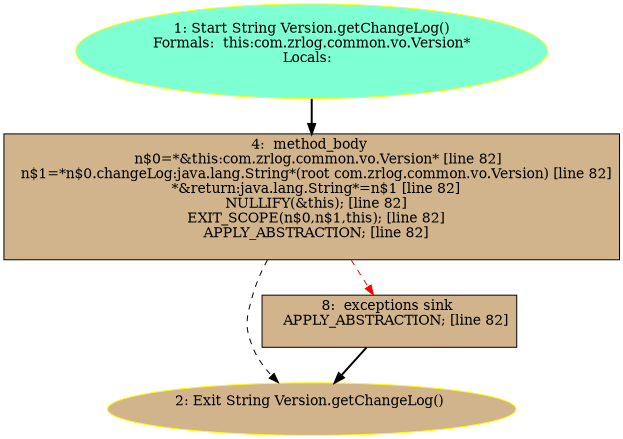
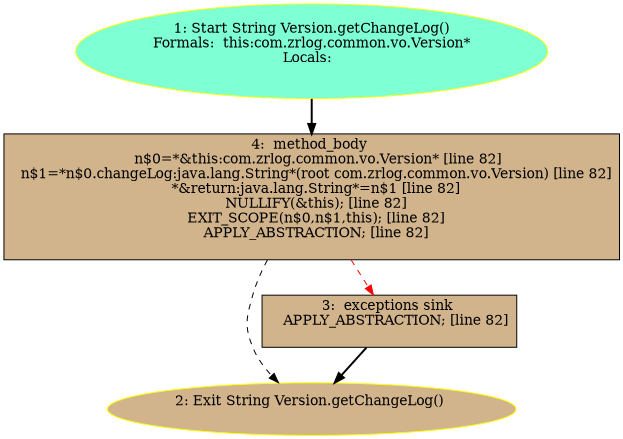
  digraph {
    node [style=filled fillcolor=tan]
    edge [style=bold]
    n1 [color=yellow label="1: Start String Version.getChangeLog()\nFormals:  this:com.zrlog.common.vo.Version*\nLocals:  \n  " fillcolor=aquamarine]
    n2 [label="4:  method_body \n   n$0=*&this:com.zrlog.common.vo.Version* [line 82]\n  n$1=*n$0.changeLog:java.lang.String*(root com.zrlog.common.vo.Version) [line 82]\n  *&return:java.lang.String*=n$1 [line 82]\n  NULLIFY(&this); [line 82]\n  EXIT_SCOPE(n$0,n$1,this); [line 82]\n  APPLY_ABSTRACTION; [line 82]\n " shape=box]
    n3 [color=yellow label="2: Exit String Version.getChangeLog() \n  "]
-   n4 [label="8:  exceptions sink \n   APPLY_ABSTRACTION; [line 82]\n " shape=box]
+   n4 [label="3:  exceptions sink \n   APPLY_ABSTRACTION; [line 82]\n " shape=box]
    n1 -> n2
    n2 -> n3 [style=dashed]
    n2 -> n4 [color=red style=dashed]
    n4 -> n3
  }
